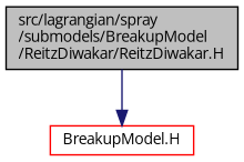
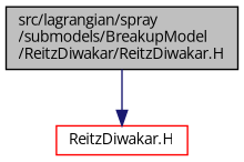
  digraph {
    fontname="Open Sans"
    node [fontname="Open Sans" fontsize=10 shape=record]
    n1 [color=black fillcolor=grey75 fontcolor=black height=0.2 label="src/lagrangian/spray\l/submodels/BreakupModel\l/ReitzDiwakar/ReitzDiwakar.H" style=filled width=0.4]
-   n2 [color=red height=0.2 label="BreakupModel.H" width=0.4]
+   n2 [color=red height=0.2 label="ReitzDiwakar.H" width=0.4]
    n1 -> n2 [color=midnightblue fontname="Open Sans" fontsize=10 labelfontname=Helvetica labelfontsize=10 style=solid]
  }
